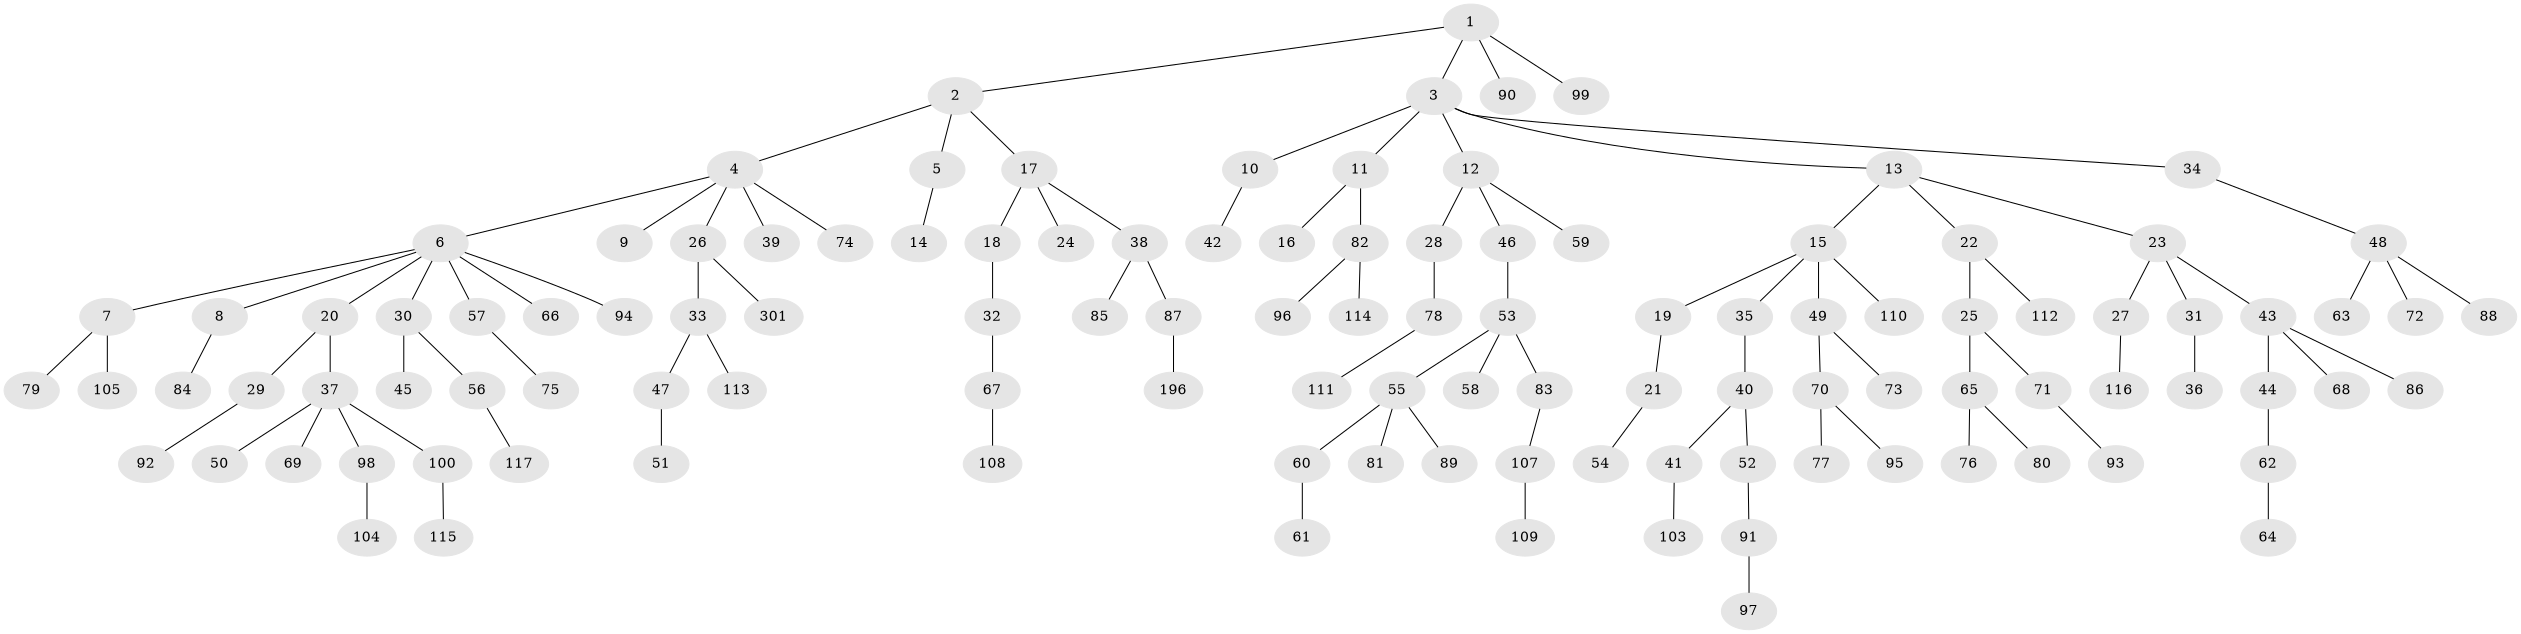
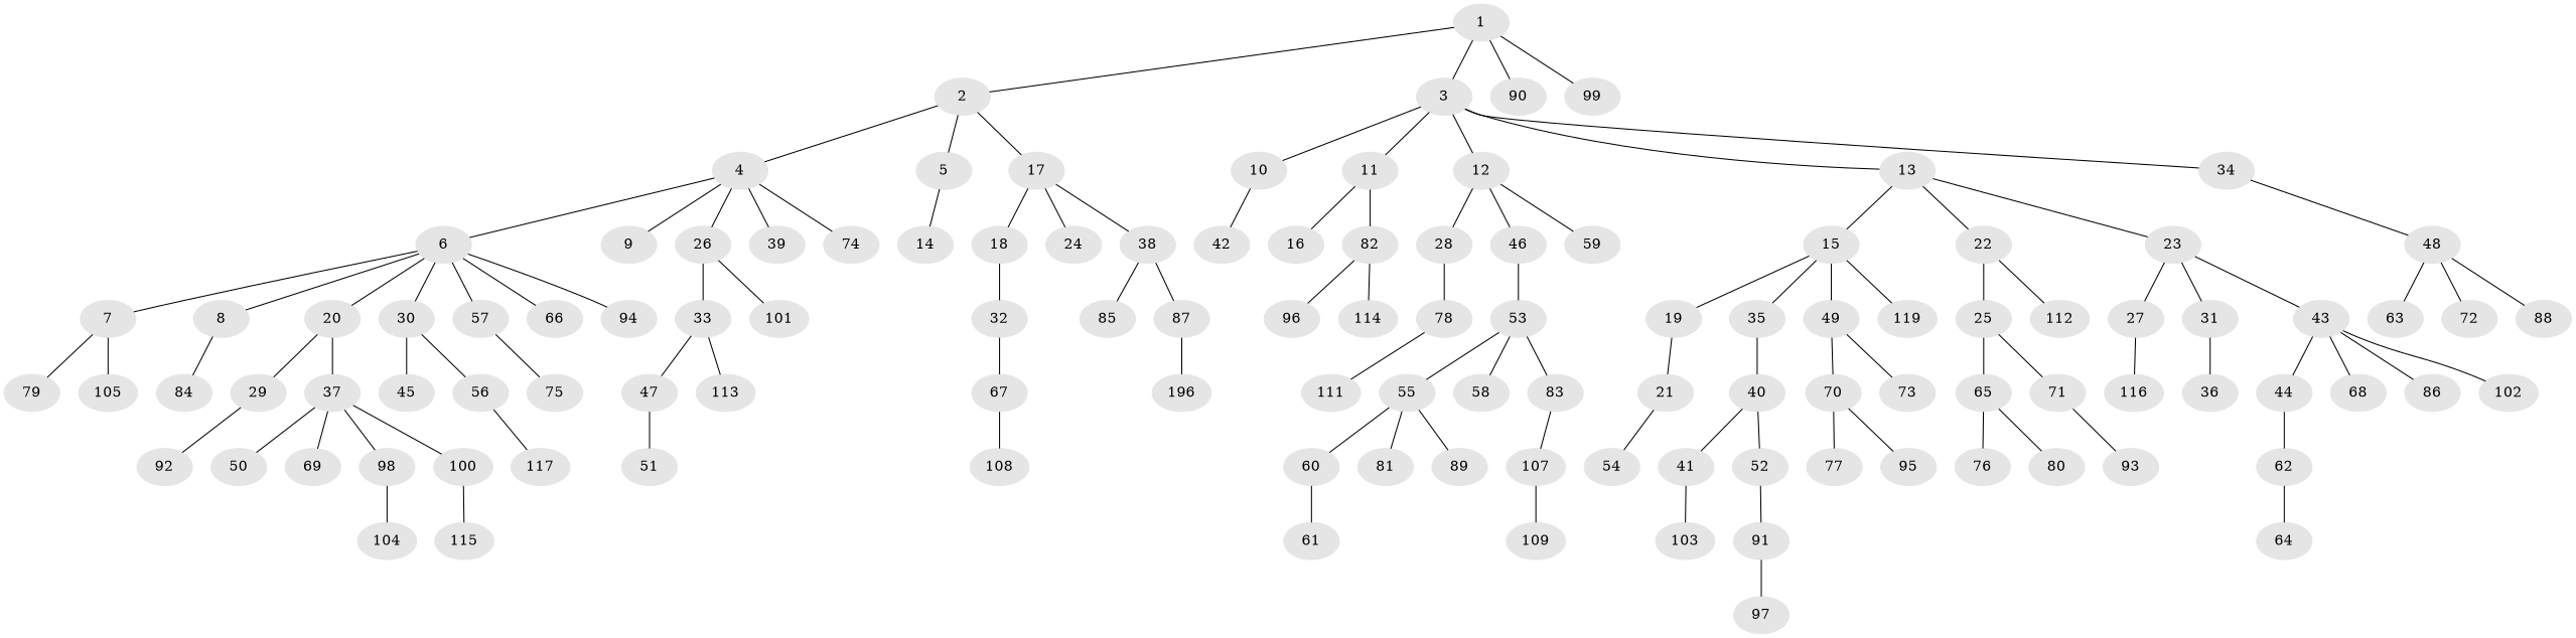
  graph {
    node [color=gray90 style=filled]
    1
    2
    3
    90
    99
    4
    5
    17
    10
    11
    12
    13
    34
    6
    9
    26
    39
    74
    14
    18
    24
    38
    42
    16
    82
    28
    46
    59
    15
    22
    23
    48
    7
    8
    20
    30
    57
    66
    94
    33
-   101 [label=301]
+   101
    79
    105
    84
    29
    37
    45
    56
    75
    96
    114
    78
    53
    19
    35
    49
-   110
+   110 [label=119]
    25
    112
    27
    31
    43
    21
    40
    70
    73
    32
    85
    87
    67
    54
    92
    50
    69
    98
    100
    65
    71
    116
    36
    44
    68
    86
+   102
    76
    80
    93
    47
    113
    111
    117
    108
    51
    63
    72
    88
    41
    52
    104
    115
    n101 [label=196]
    103
    91
    62
    64
    55
    58
    83
    77
    95
    97
    60
    81
    89
    107
    61
    109
    1 -- 2
    1 -- 3
    1 -- 90
    1 -- 99
    2 -- 4
    2 -- 5
    2 -- 17
    3 -- 10
    3 -- 11
    3 -- 12
    3 -- 13
    3 -- 34
    4 -- 6
    4 -- 9
    4 -- 26
    4 -- 39
    4 -- 74
    5 -- 14
    17 -- 18
    17 -- 24
    17 -- 38
    10 -- 42
    11 -- 16
    11 -- 82
    12 -- 28
    12 -- 46
    12 -- 59
    13 -- 15
    13 -- 22
    13 -- 23
    34 -- 48
    6 -- 7
    6 -- 8
    6 -- 20
    6 -- 30
    6 -- 57
    6 -- 66
    6 -- 94
    26 -- 33
    26 -- 101
    18 -- 32
    38 -- 85
    38 -- 87
    82 -- 96
    82 -- 114
    28 -- 78
    46 -- 53
    15 -- 19
    15 -- 35
    15 -- 49
    15 -- 110
    22 -- 25
    22 -- 112
    23 -- 27
    23 -- 31
    23 -- 43
    48 -- 63
    48 -- 72
    48 -- 88
    7 -- 79
    7 -- 105
    8 -- 84
    20 -- 29
    20 -- 37
    30 -- 45
    30 -- 56
    57 -- 75
    33 -- 47
    33 -- 113
    29 -- 92
    37 -- 50
    37 -- 69
    37 -- 98
    37 -- 100
    56 -- 117
    78 -- 111
    53 -- 55
    53 -- 58
    53 -- 83
    19 -- 21
    35 -- 40
    49 -- 70
    49 -- 73
    25 -- 65
    25 -- 71
    27 -- 116
    31 -- 36
    43 -- 44
    43 -- 68
    43 -- 86
+   43 -- 102
    21 -- 54
    40 -- 41
    40 -- 52
    70 -- 77
    70 -- 95
    32 -- 67
    87 -- n101
    67 -- 108
    98 -- 104
    100 -- 115
    65 -- 76
    65 -- 80
    71 -- 93
    44 -- 62
    47 -- 51
    41 -- 103
    52 -- 91
    91 -- 97
    62 -- 64
    55 -- 60
    55 -- 81
    55 -- 89
    83 -- 107
    60 -- 61
    107 -- 109
  }
